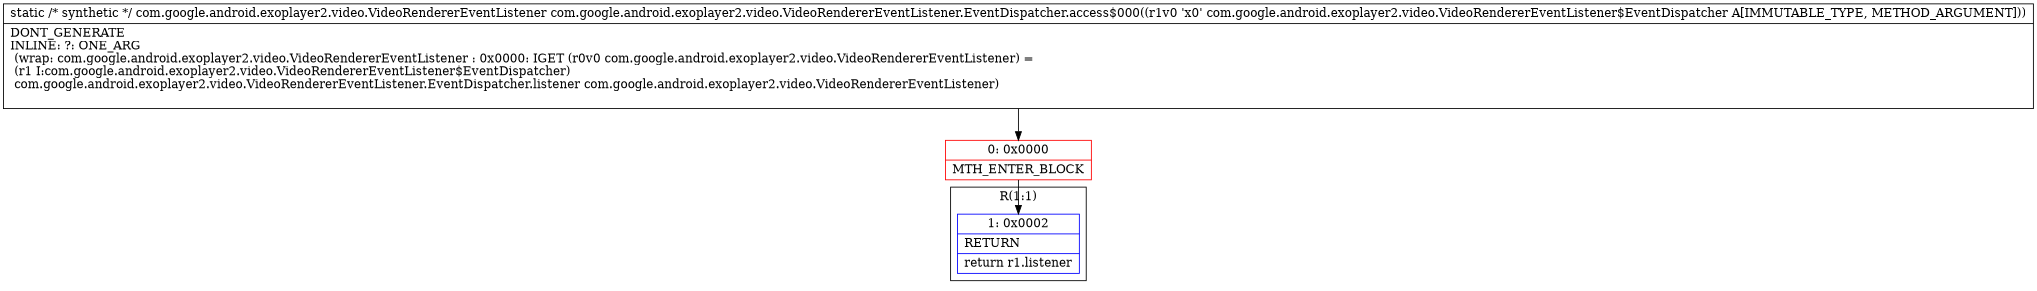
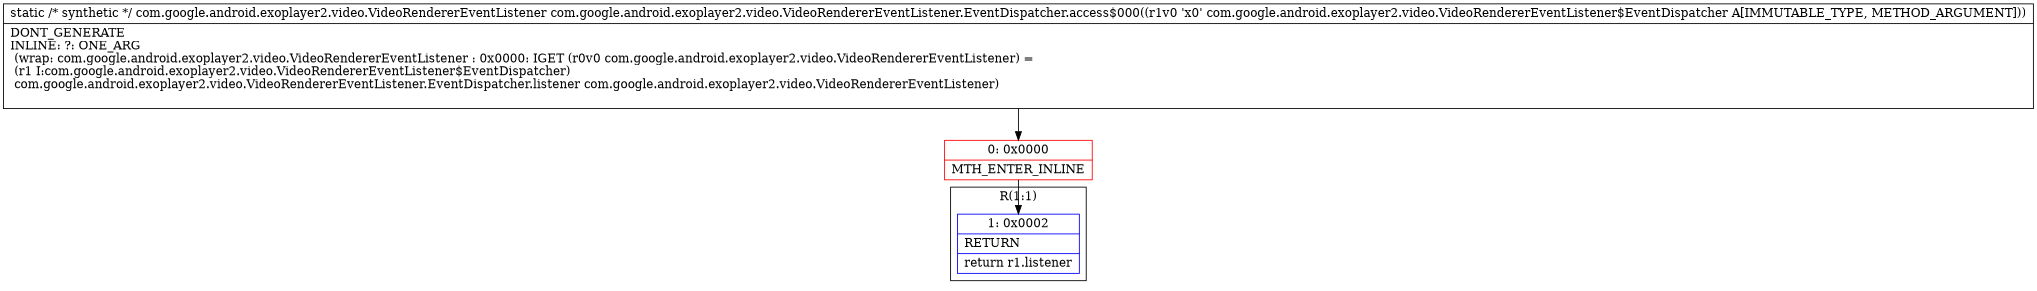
  digraph {
    node [shape=record]
    n1 [color=blue label="{1\:\ 0x0002|RETURN\l|return r1.listener\l}"]
-   n2 [color=red label="{0\:\ 0x0000|MTH_ENTER_BLOCK\l}"]
+   n2 [color=red label="{0\:\ 0x0000|MTH_ENTER_INLINE\l}"]
    n3 [label="{static \/* synthetic *\/ com.google.android.exoplayer2.video.VideoRendererEventListener com.google.android.exoplayer2.video.VideoRendererEventListener.EventDispatcher.access$000((r1v0 'x0' com.google.android.exoplayer2.video.VideoRendererEventListener$EventDispatcher A[IMMUTABLE_TYPE, METHOD_ARGUMENT]))  | DONT_GENERATE\lINLINE: ?: ONE_ARG  \l  (wrap: com.google.android.exoplayer2.video.VideoRendererEventListener : 0x0000: IGET  (r0v0 com.google.android.exoplayer2.video.VideoRendererEventListener) = \l  (r1 I:com.google.android.exoplayer2.video.VideoRendererEventListener$EventDispatcher)\l com.google.android.exoplayer2.video.VideoRendererEventListener.EventDispatcher.listener com.google.android.exoplayer2.video.VideoRendererEventListener)\l\l}"]
    subgraph cluster_1 {
      label="R(1:1)"
      n1
    }
    n2 -> n1
    n3 -> n2
  }
